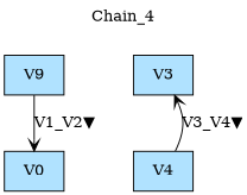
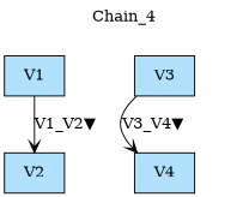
  digraph {
    label=Chain_4
    labelfontsize=12
    labelloc=tl
    node [fillcolor=lightskyblue1 shape=box style=filled]
    edge [arrowhead=vee]
-   n1 [label=V9]
-   n2 [label=V0]
+   n1 [label=V1]
+   n2 [label=V2]
    n3 [label=V3]
    n4 [label=V4]
    n1 -> n2 [label="V1_V2▼"]
-   n4 -> n3 [label="V3_V4▼"]
+   n3 -> n4 [label="V3_V4▼"]
  }
